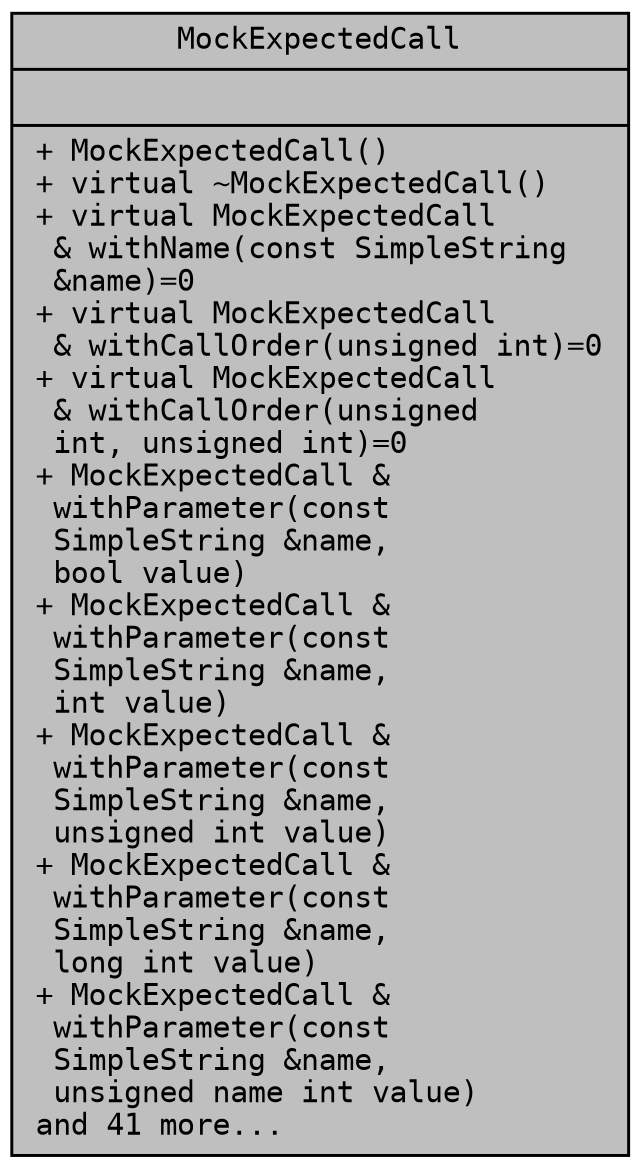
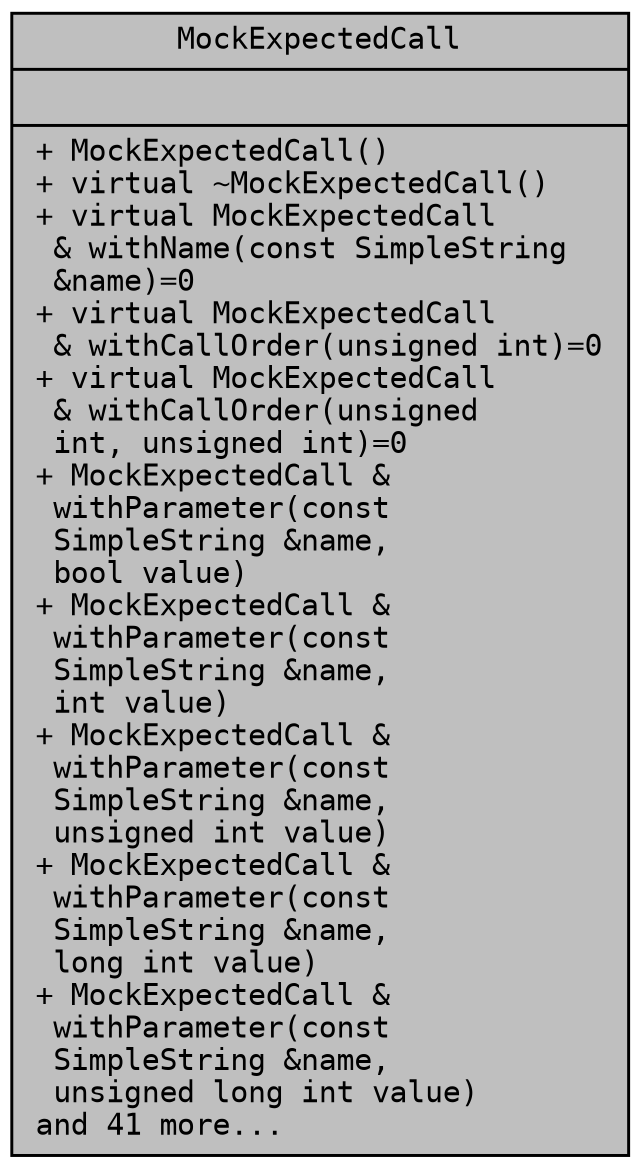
  digraph {
    fontname="DejaVu Sans Mono"
-   n1 [color=black fillcolor=grey75 fontcolor=black fontname="DejaVu Sans Mono" fontsize=10 height=0.2 label="{MockExpectedCall\n||+  MockExpectedCall()\l+ virtual ~MockExpectedCall()\l+ virtual MockExpectedCall\l & withName(const SimpleString\l &name)=0\l+ virtual MockExpectedCall\l & withCallOrder(unsigned int)=0\l+ virtual MockExpectedCall\l & withCallOrder(unsigned\l int, unsigned int)=0\l+ MockExpectedCall &\l withParameter(const\l SimpleString &name,\l bool value)\l+ MockExpectedCall &\l withParameter(const\l SimpleString &name,\l int value)\l+ MockExpectedCall &\l withParameter(const\l SimpleString &name,\l unsigned int value)\l+ MockExpectedCall &\l withParameter(const\l SimpleString &name,\l long int value)\l+ MockExpectedCall &\l withParameter(const\l SimpleString &name,\l unsigned name int value)\land 41 more...\l}" shape=record style=filled width=0.4]
+   n1 [color=black fillcolor=grey75 fontcolor=black fontname="DejaVu Sans Mono" fontsize=10 height=0.2 label="{MockExpectedCall\n||+  MockExpectedCall()\l+ virtual ~MockExpectedCall()\l+ virtual MockExpectedCall\l & withName(const SimpleString\l &name)=0\l+ virtual MockExpectedCall\l & withCallOrder(unsigned int)=0\l+ virtual MockExpectedCall\l & withCallOrder(unsigned\l int, unsigned int)=0\l+ MockExpectedCall &\l withParameter(const\l SimpleString &name,\l bool value)\l+ MockExpectedCall &\l withParameter(const\l SimpleString &name,\l int value)\l+ MockExpectedCall &\l withParameter(const\l SimpleString &name,\l unsigned int value)\l+ MockExpectedCall &\l withParameter(const\l SimpleString &name,\l long int value)\l+ MockExpectedCall &\l withParameter(const\l SimpleString &name,\l unsigned long int value)\land 41 more...\l}" shape=record style=filled width=0.4]
  }
